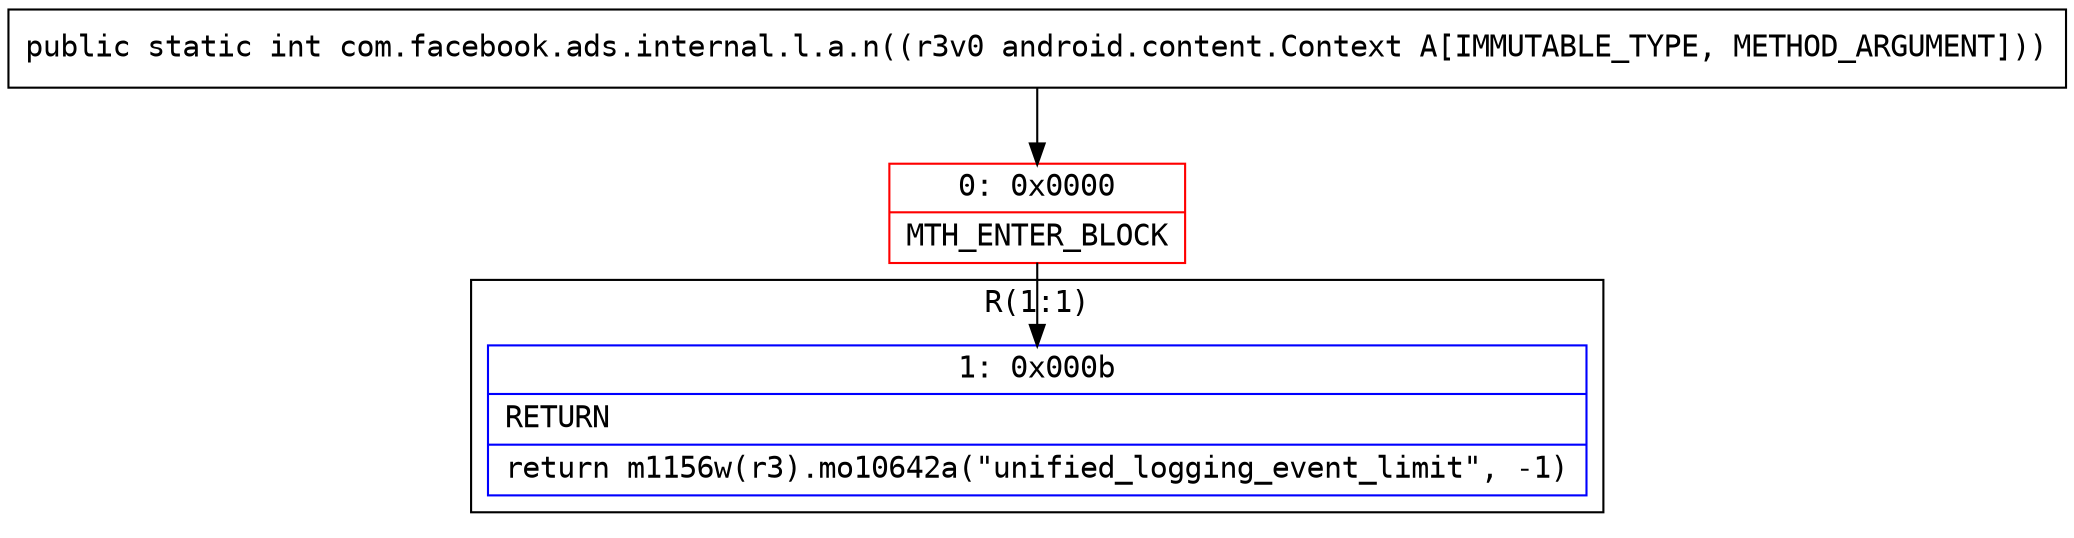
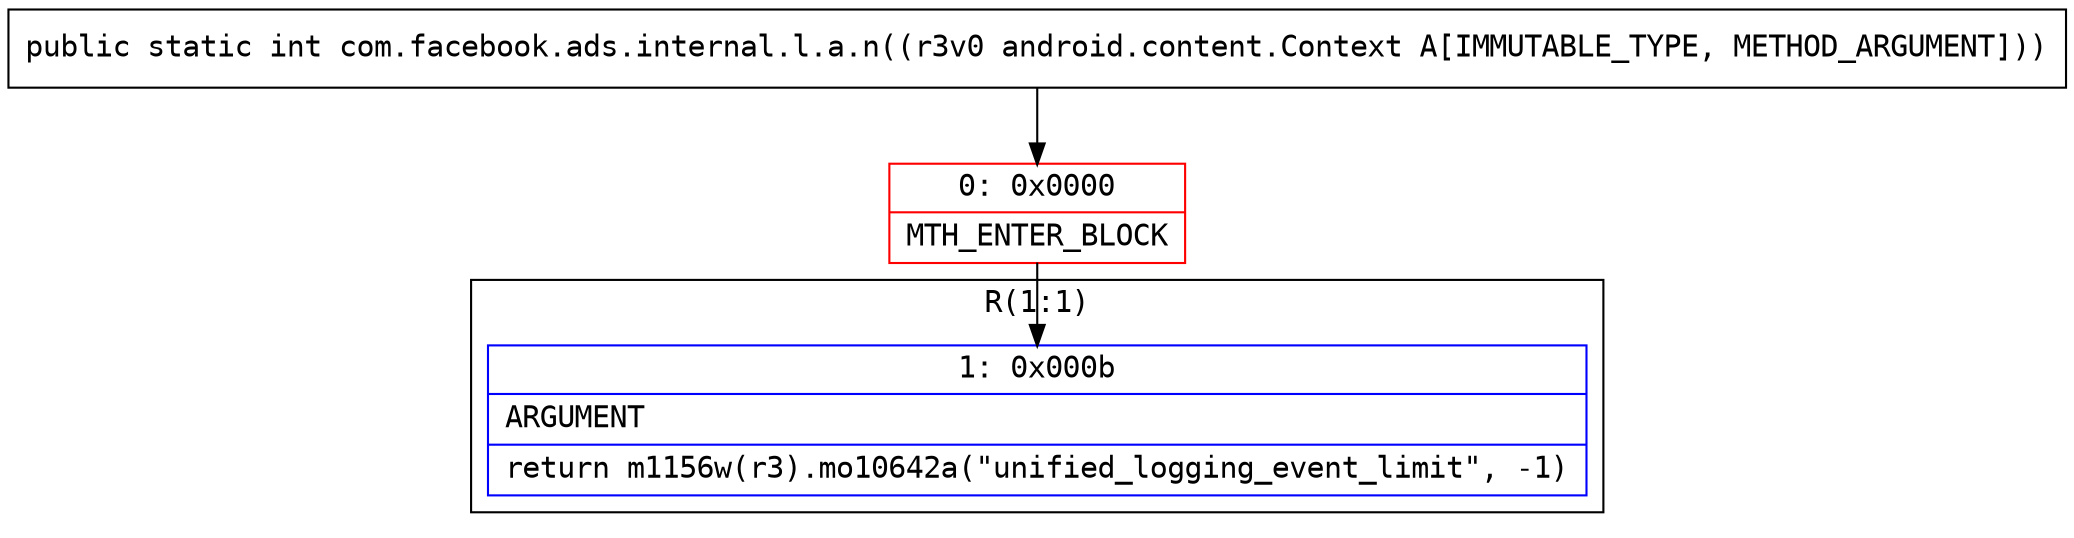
  digraph {
    fontname="DejaVu Sans Mono"
    node [shape=record fontname="DejaVu Sans Mono"]
    edge [fontname="DejaVu Sans Mono"]
-   n1 [color=blue label="{1\:\ 0x000b|RETURN\l|return m1156w(r3).mo10642a(\"unified_logging_event_limit\", \-1)\l}"]
+   n1 [color=blue label="{1\:\ 0x000b|ARGUMENT\l|return m1156w(r3).mo10642a(\"unified_logging_event_limit\", \-1)\l}"]
    n2 [color=red label="{0\:\ 0x0000|MTH_ENTER_BLOCK\l}"]
    n3 [label="{public static int com.facebook.ads.internal.l.a.n((r3v0 android.content.Context A[IMMUTABLE_TYPE, METHOD_ARGUMENT])) }"]
    subgraph cluster_1 {
      label="R(1:1)"
      n1
    }
    n2 -> n1
    n3 -> n2
  }
